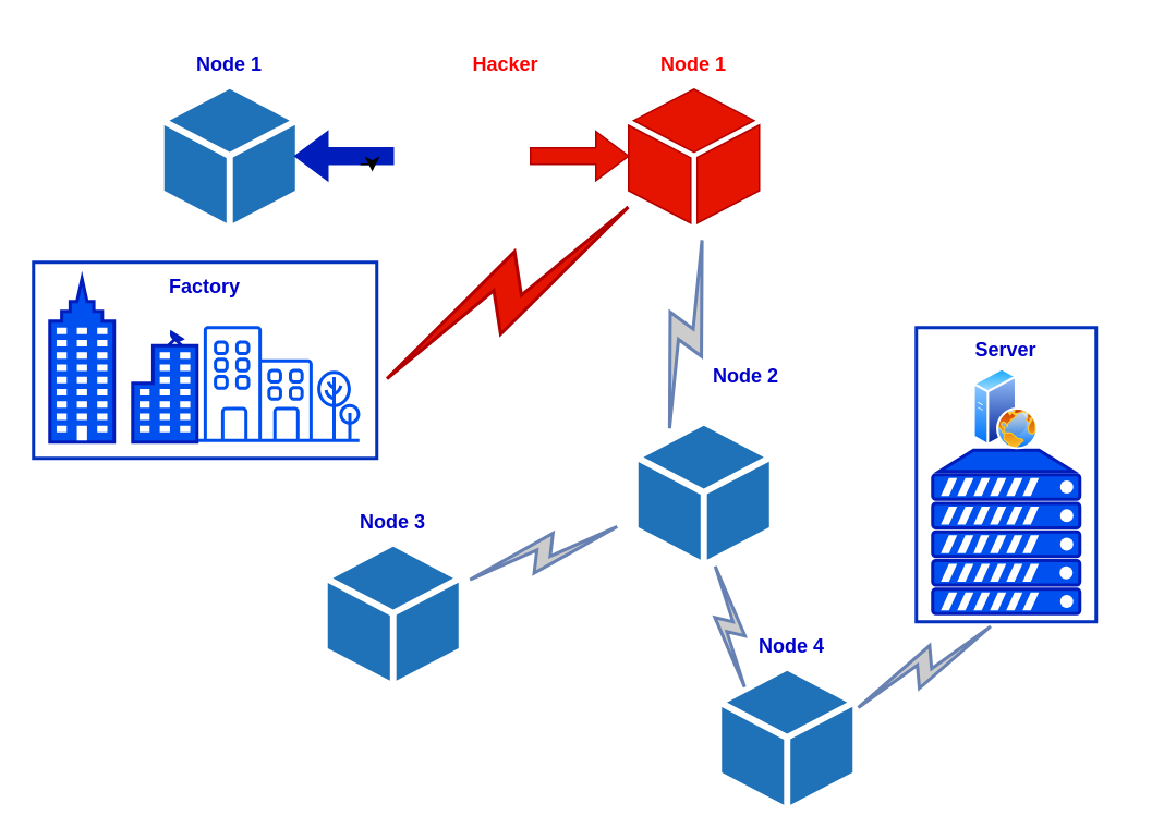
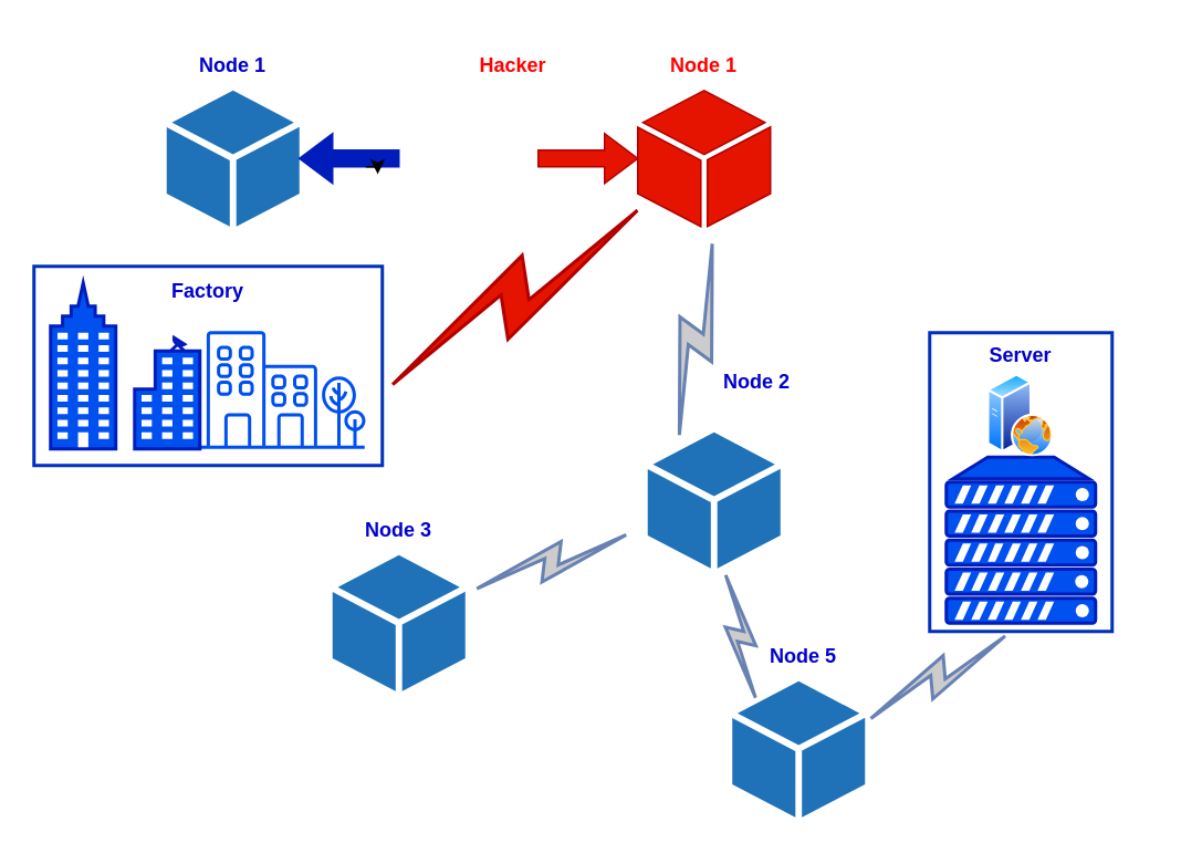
  <mxCell id="0" />
  <mxCell id="1" parent="0" />
  <mxCell id="2" value="" style="html=1;fillColor=#CCCCCC;strokeColor=#6881B3;gradientColor=none;gradientDirection=north;strokeWidth=2;shape=mxgraph.networks.comm_link_edge;html=1;labelBackgroundColor=none;endArrow=none;fontFamily=Verdana;fontSize=22;fontColor=#000000;" parent="1" edge="1"><mxGeometry width="100" height="100" relative="1" as="geometry"><mxPoint x="520" y="435.238" as="sourcePoint" /><mxPoint x="610" y="380" as="targetPoint" /><Array as="points"><mxPoint x="690" y="330" /></Array></mxGeometry></mxCell>
  <mxCell id="3" value="office building" style="sketch=0;outlineConnect=0;strokeColor=#001DBC;fillColor=#0050ef;dashed=0;verticalLabelPosition=bottom;verticalAlign=top;align=center;html=1;fontSize=12;fontStyle=0;aspect=fixed;shape=mxgraph.aws4.illustration_office_building;pointerEvents=1;fontColor=#ffffff;strokeWidth=1;" vertex="1" parent="1"><mxGeometry x="120" y="199" width="100" height="71" as="geometry" /></mxCell>
  <mxCell id="4" value="" style="fontColor=#ffffff;verticalAlign=top;verticalLabelPosition=bottom;labelPosition=center;align=center;html=1;outlineConnect=0;fillColor=#0050ef;strokeColor=#001DBC;gradientDirection=north;strokeWidth=2;shape=mxgraph.networks.server;" vertex="1" parent="1"><mxGeometry x="570" y="275" width="90" height="100" as="geometry" /></mxCell>
  <mxCell id="5" value="" style="image;aspect=fixed;perimeter=ellipsePerimeter;html=1;align=center;shadow=0;dashed=0;spacingTop=3;image=img/lib/active_directory/web_server.svg;" vertex="1" parent="1"><mxGeometry x="595" y="225" width="40" height="50" as="geometry" /></mxCell>
  <mxCell id="6" value="" style="html=1;fillColor=#CCCCCC;strokeColor=#6881B3;gradientColor=none;gradientDirection=north;strokeWidth=2;shape=mxgraph.networks.comm_link_edge;html=1;labelBackgroundColor=none;endArrow=none;fontFamily=Verdana;fontSize=22;fontColor=#000000;" edge="1" parent="1"><mxGeometry width="100" height="100" relative="1" as="geometry"><mxPoint x="436" y="342" as="sourcePoint" /><mxPoint x="456" y="424" as="targetPoint" /><Array as="points"><mxPoint x="636" y="252.5" /></Array></mxGeometry></mxCell>
  <mxCell id="7" value="" style="html=1;fillColor=#CCCCCC;strokeColor=#6881B3;gradientColor=none;gradientDirection=north;strokeWidth=2;shape=mxgraph.networks.comm_link_edge;html=1;labelBackgroundColor=none;endArrow=none;fontFamily=Verdana;fontSize=22;fontColor=#000000;" edge="1" parent="1"><mxGeometry width="100" height="100" relative="1" as="geometry"><mxPoint x="282" y="356" as="sourcePoint" /><mxPoint x="382" y="320" as="targetPoint" /><Array as="points"><mxPoint x="322" y="336" /><mxPoint x="452" y="246" /></Array></mxGeometry></mxCell>
  <mxCell id="8" value="" style="html=1;fillColor=#CCCCCC;strokeColor=#6881B3;gradientColor=none;gradientDirection=north;strokeWidth=2;shape=mxgraph.networks.comm_link_edge;html=1;labelBackgroundColor=none;endArrow=none;fontFamily=Verdana;fontSize=22;fontColor=#000000;entryX=0.225;entryY=0.098;entryDx=0;entryDy=0;entryPerimeter=0;exitX=0.575;exitY=1.049;exitDx=0;exitDy=0;exitPerimeter=0;" edge="1" parent="1" source="11" target="12"><mxGeometry width="100" height="100" relative="1" as="geometry"><mxPoint x="450" y="154.5" as="sourcePoint" /><mxPoint x="500" y="260" as="targetPoint" /><Array as="points"><mxPoint x="650" y="65" /></Array></mxGeometry></mxCell>
  <mxCell id="9" value="" style="fontColor=#ffffff;verticalAlign=top;verticalLabelPosition=bottom;labelPosition=center;align=center;html=1;outlineConnect=0;fillColor=#0050ef;strokeColor=#001DBC;gradientDirection=north;strokeWidth=2;shape=mxgraph.networks.business_center;" vertex="1" parent="1"><mxGeometry x="30" y="170" width="90" height="100" as="geometry" /></mxCell>
  <mxCell id="10" value="" style="html=1;fillColor=#e51400;strokeColor=#B20000;gradientDirection=north;strokeWidth=2;shape=mxgraph.networks.comm_link_edge;html=1;labelBackgroundColor=none;endArrow=none;fontFamily=Verdana;fontSize=22;fontColor=#000000;" edge="1" parent="1"><mxGeometry width="100" height="100" relative="1" as="geometry"><mxPoint x="228" y="237" as="sourcePoint" /><mxPoint x="392" y="120.431" as="targetPoint" /><Array as="points" /></mxGeometry></mxCell>
  <mxCell id="11" value="" style="sketch=0;pointerEvents=1;shadow=0;dashed=0;html=1;strokeColor=#B20000;labelPosition=center;verticalLabelPosition=bottom;verticalAlign=top;outlineConnect=0;align=center;shape=mxgraph.office.concepts.node_generic;fillColor=#e51400;fontColor=#ffffff;" vertex="1" parent="1"><mxGeometry x="384" y="54" width="80" height="82" as="geometry" /></mxCell>
  <mxCell id="12" value="" style="sketch=0;pointerEvents=1;shadow=0;dashed=0;html=1;strokeColor=none;labelPosition=center;verticalLabelPosition=bottom;verticalAlign=top;outlineConnect=0;align=center;shape=mxgraph.office.concepts.node_generic;fillColor=#2072B8;" vertex="1" parent="1"><mxGeometry x="390" y="260" width="80" height="82" as="geometry" /></mxCell>
  <mxCell id="13" value="" style="sketch=0;pointerEvents=1;shadow=0;dashed=0;html=1;strokeColor=none;labelPosition=center;verticalLabelPosition=bottom;verticalAlign=top;outlineConnect=0;align=center;shape=mxgraph.office.concepts.node_generic;fillColor=#2072B8;" vertex="1" parent="1"><mxGeometry x="441" y="410" width="80" height="82" as="geometry" /></mxCell>
  <mxCell id="14" value="" style="sketch=0;pointerEvents=1;shadow=0;dashed=0;html=1;strokeColor=none;labelPosition=center;verticalLabelPosition=bottom;verticalAlign=top;outlineConnect=0;align=center;shape=mxgraph.office.concepts.node_generic;fillColor=#2072B8;" vertex="1" parent="1"><mxGeometry x="200" y="334" width="80" height="82" as="geometry" /></mxCell>
  <mxCell id="15" value="" style="sketch=0;pointerEvents=1;shadow=0;dashed=0;html=1;strokeColor=none;labelPosition=center;verticalLabelPosition=bottom;verticalAlign=top;outlineConnect=0;align=center;shape=mxgraph.office.concepts.node_generic;fillColor=#2072B8;" vertex="1" parent="1"><mxGeometry x="100" y="54" width="80" height="82" as="geometry" /></mxCell>
  <mxCell id="16" value="" style="shape=image;html=1;verticalAlign=top;verticalLabelPosition=bottom;labelBackgroundColor=#ffffff;imageAspect=0;aspect=fixed;image=https://cdn0.iconfinder.com/data/icons/kameleon-free-pack/110/Hacker-128.png" vertex="1" parent="1"><mxGeometry x="220" y="20" width="128" height="128" as="geometry" /></mxCell>
  <mxCell id="17" value="" style="html=1;shadow=0;dashed=0;align=center;verticalAlign=middle;shape=mxgraph.arrows2.arrow;dy=0.67;dx=20;notch=0;fillColor=#e51400;fontColor=#ffffff;strokeColor=#B20000;" vertex="1" parent="1"><mxGeometry x="324" y="80" width="60" height="30" as="geometry" /></mxCell>
  <mxCell id="18" value="" style="html=1;shadow=0;dashed=0;align=center;verticalAlign=middle;shape=mxgraph.arrows2.arrow;dy=0.67;dx=20;notch=0;fillColor=#001dbc;fontColor=#ffffff;strokeColor=#001DBC;rotation=-180;" vertex="1" parent="1"><mxGeometry x="180" y="80" width="60" height="30" as="geometry" /></mxCell>
  <mxCell id="19" style="edgeStyle=orthogonalEdgeStyle;rounded=0;orthogonalLoop=1;jettySize=auto;html=1;exitX=0;exitY=0;exitDx=20;exitDy=10.05;exitPerimeter=0;entryX=0.213;entryY=0.186;entryDx=0;entryDy=0;entryPerimeter=0;" edge="1" parent="1" source="18" target="18"><mxGeometry relative="1" as="geometry" /></mxCell>
  <mxCell id="20" value="&lt;b&gt;Hacker&lt;/b&gt;" style="text;strokeColor=none;align=center;fillColor=none;html=1;verticalAlign=middle;whiteSpace=wrap;rounded=0;fontColor=#FF0000;" vertex="1" parent="1"><mxGeometry x="279" y="24" width="60" height="30" as="geometry" /></mxCell>
  <mxCell id="21" value="&lt;b&gt;Node 1&lt;/b&gt;" style="text;strokeColor=none;align=center;fillColor=none;html=1;verticalAlign=middle;whiteSpace=wrap;rounded=0;fontColor=#FF0000;" vertex="1" parent="1"><mxGeometry x="394" y="24" width="60" height="30" as="geometry" /></mxCell>
  <mxCell id="22" value="&lt;span&gt;Node 1&lt;/span&gt;" style="text;strokeColor=none;align=center;fillColor=none;html=1;verticalAlign=middle;whiteSpace=wrap;rounded=0;fontStyle=1;fontColor=#0000CC;" vertex="1" parent="1"><mxGeometry x="110" y="24" width="60" height="30" as="geometry" /></mxCell>
  <mxCell id="23" value="&lt;span&gt;Node 2&lt;/span&gt;" style="text;strokeColor=none;align=center;fillColor=none;html=1;verticalAlign=middle;whiteSpace=wrap;rounded=0;fontStyle=1;fontColor=#0000CC;" vertex="1" parent="1"><mxGeometry x="426" y="215" width="60" height="30" as="geometry" /></mxCell>
  <mxCell id="24" value="&lt;span&gt;Node 3&lt;/span&gt;" style="text;strokeColor=none;align=center;fillColor=none;html=1;verticalAlign=middle;whiteSpace=wrap;rounded=0;fontStyle=1;fontColor=#0000CC;" vertex="1" parent="1"><mxGeometry x="210" y="304" width="60" height="30" as="geometry" /></mxCell>
- <mxCell id="25" value="&lt;span&gt;Node 4&lt;/span&gt;" style="text;strokeColor=none;align=center;fillColor=none;html=1;verticalAlign=middle;whiteSpace=wrap;rounded=0;fontStyle=1;fontColor=#0000CC;" vertex="1" parent="1"><mxGeometry x="454" y="380" width="60" height="30" as="geometry" /></mxCell>
+ <mxCell id="25" value="&lt;span&gt;Node 5&lt;/span&gt;" style="text;strokeColor=none;align=center;fillColor=none;html=1;verticalAlign=middle;whiteSpace=wrap;rounded=0;fontStyle=1;fontColor=#0000CC;" vertex="1" parent="1"><mxGeometry x="454" y="380" width="60" height="30" as="geometry" /></mxCell>
  <mxCell id="26" value="&lt;span&gt;Server&lt;/span&gt;" style="text;strokeColor=none;align=center;fillColor=none;html=1;verticalAlign=middle;whiteSpace=wrap;rounded=0;fontStyle=1;fontColor=#0000CC;" vertex="1" parent="1"><mxGeometry x="585" y="199" width="60" height="30" as="geometry" /></mxCell>
  <mxCell id="27" value="&lt;span&gt;Factory&lt;/span&gt;" style="text;strokeColor=none;align=center;fillColor=none;html=1;verticalAlign=middle;whiteSpace=wrap;rounded=0;fontStyle=1;fontColor=#0000CC;" vertex="1" parent="1"><mxGeometry x="95" y="160" width="60" height="30" as="geometry" /></mxCell>
  <mxCell id="28" value="" style="verticalLabelPosition=bottom;verticalAlign=top;html=1;shape=mxgraph.basic.rect;fillColor2=none;strokeWidth=2;size=20;indent=5;fillColor=none;strokeColor=#0030bc;" vertex="1" parent="1"><mxGeometry x="20" y="160" width="210" height="120" as="geometry" /></mxCell>
  <mxCell id="29" value="" style="verticalLabelPosition=bottom;verticalAlign=top;html=1;shape=mxgraph.basic.rect;fillColor2=none;strokeWidth=2;size=20;indent=5;fillColor=none;strokeColor=#0030bc;" vertex="1" parent="1"><mxGeometry x="560" y="200" width="110" height="180" as="geometry" /></mxCell>
